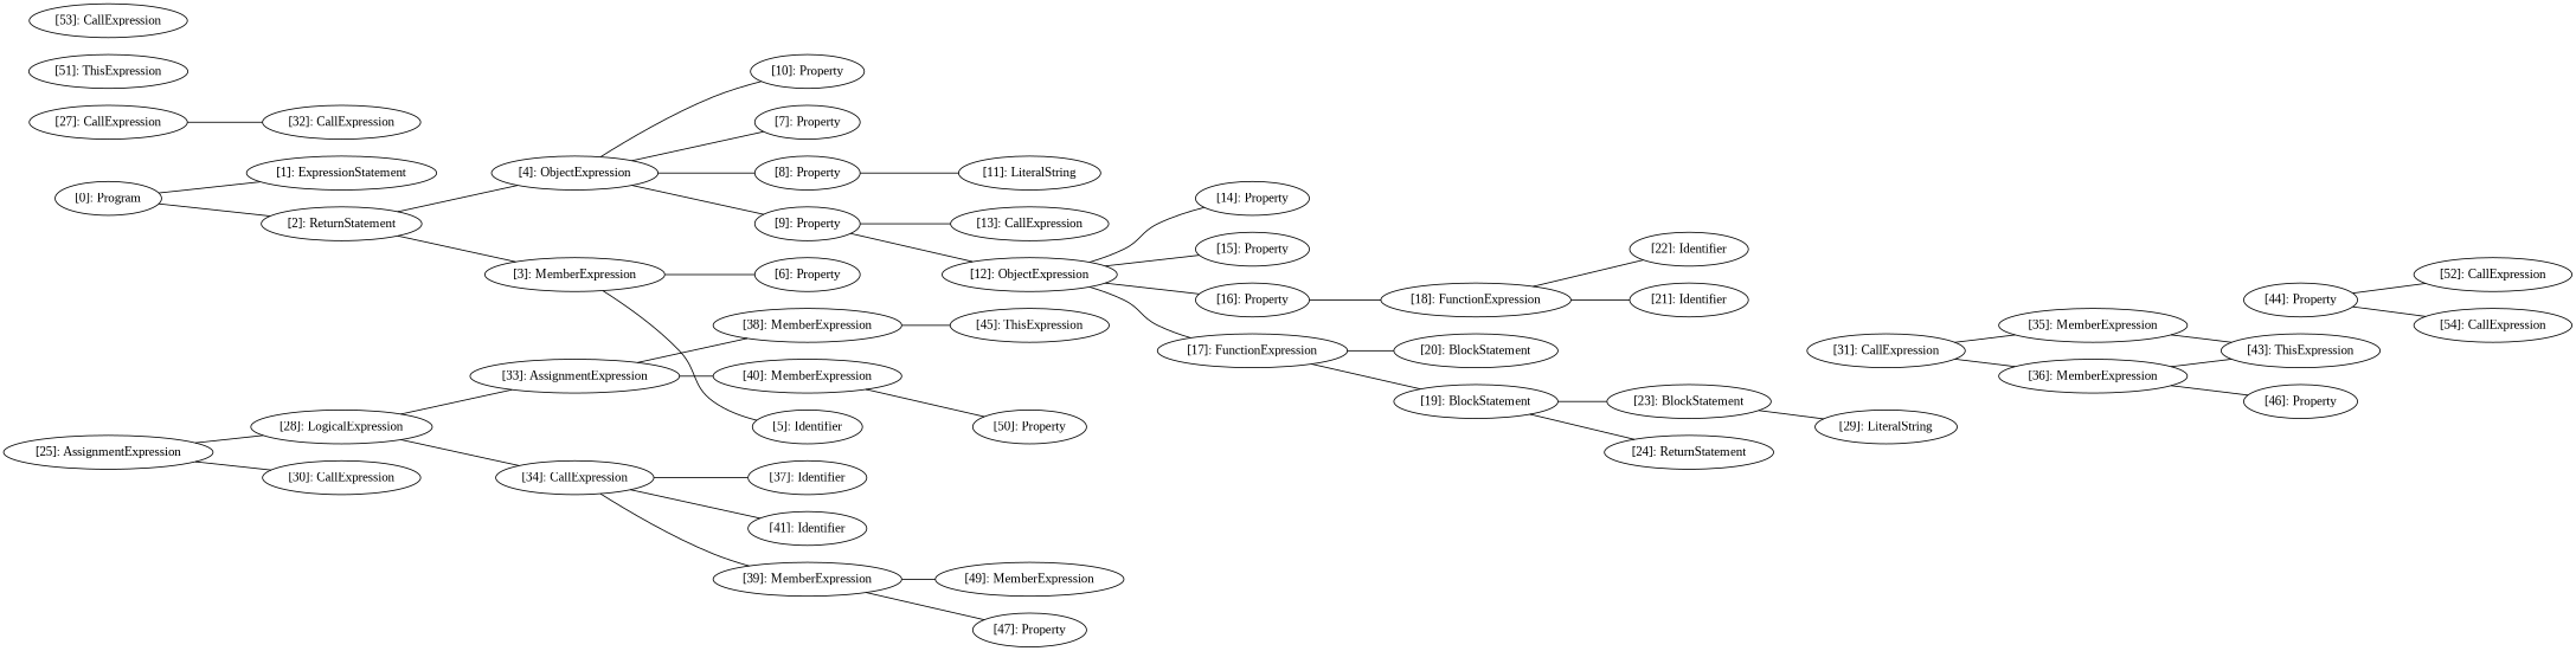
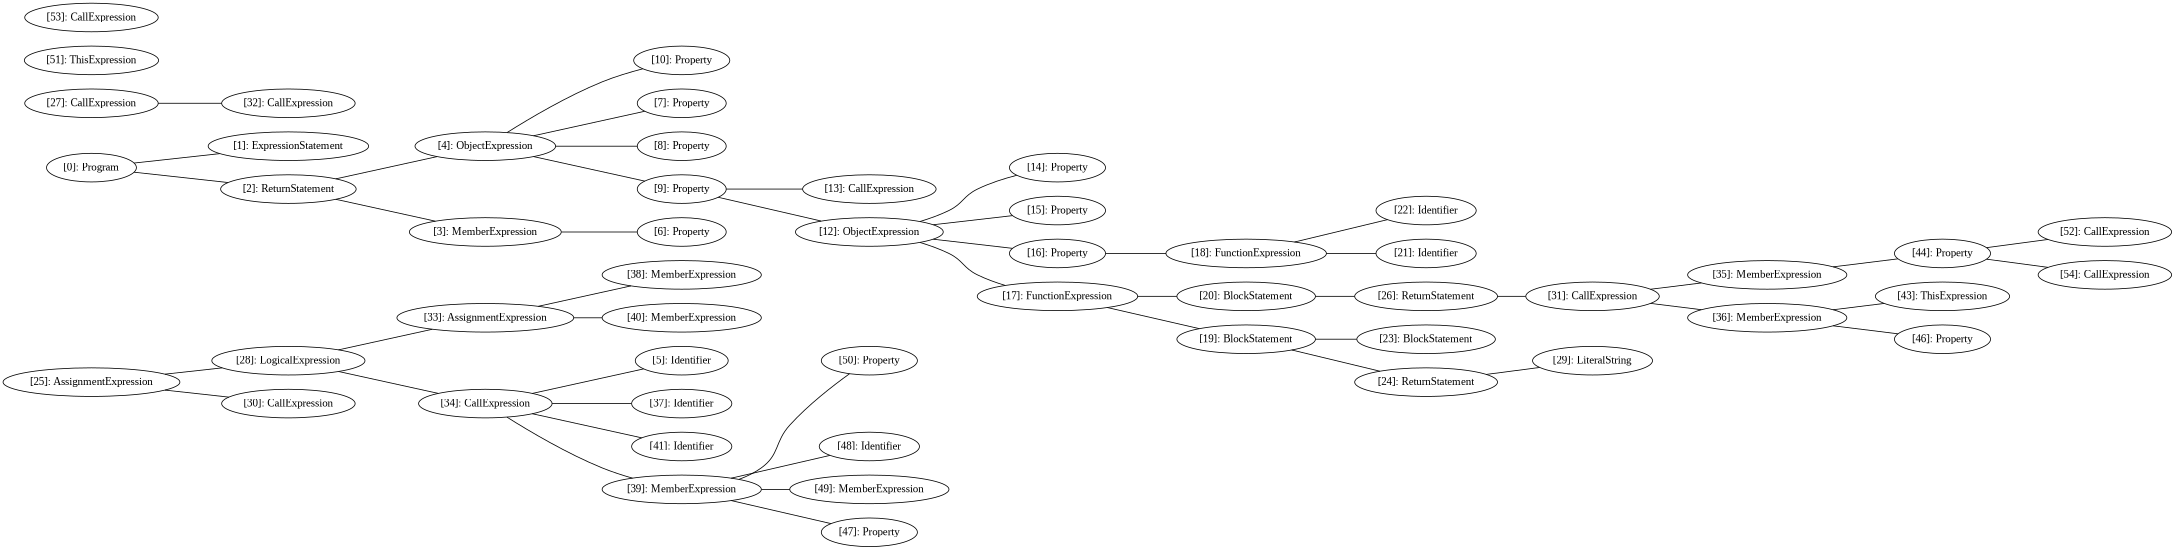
  graph {
    fontname="Liberation Serif"
    rankdir=LR
    node [fontname="Liberation Serif"]
    edge [fontname="Liberation Serif"]
    n1 [label="[0]: Program"]
    n2 [label="[1]: ExpressionStatement"]
    n3 [label="[2]: ReturnStatement"]
    n4 [label="[3]: MemberExpression"]
    n5 [label="[4]: ObjectExpression"]
    n6 [label="[5]: Identifier"]
    n7 [label="[6]: Property"]
    n8 [label="[7]: Property"]
    n9 [label="[8]: Property"]
    n10 [label="[9]: Property"]
    n11 [label="[10]: Property"]
-   n12 [label="[11]: LiteralString"]
    n13 [label="[12]: ObjectExpression"]
    n14 [label="[13]: CallExpression"]
    n15 [label="[14]: Property"]
    n16 [label="[15]: Property"]
    n17 [label="[16]: Property"]
    n18 [label="[17]: FunctionExpression"]
    n19 [label="[18]: FunctionExpression"]
    n20 [label="[19]: BlockStatement"]
    n21 [label="[20]: BlockStatement"]
    n22 [label="[21]: Identifier"]
    n23 [label="[22]: Identifier"]
    n24 [label="[23]: BlockStatement"]
    n25 [label="[24]: ReturnStatement"]
+   n26 [label="[26]: ReturnStatement"]
    n27 [label="[29]: LiteralString"]
    n28 [label="[31]: CallExpression"]
    n29 [label="[25]: AssignmentExpression"]
    n30 [label="[28]: LogicalExpression"]
    n31 [label="[30]: CallExpression"]
    n32 [label="[33]: AssignmentExpression"]
    n33 [label="[34]: CallExpression"]
    n34 [label="[35]: MemberExpression"]
    n35 [label="[36]: MemberExpression"]
    n36 [label="[27]: CallExpression"]
    n37 [label="[32]: CallExpression"]
    n38 [label="[38]: MemberExpression"]
    n39 [label="[40]: MemberExpression"]
    n40 [label="[37]: Identifier"]
    n41 [label="[39]: MemberExpression"]
    n42 [label="[41]: Identifier"]
    n43 [label="[44]: Property"]
    n44 [label="[43]: ThisExpression"]
    n45 [label="[46]: Property"]
-   n46 [label="[45]: ThisExpression"]
    n47 [label="[50]: Property"]
    n48 [label="[47]: Property"]
+   n49 [label="[48]: Identifier"]
    n50 [label="[49]: MemberExpression"]
    n51 [label="[52]: CallExpression"]
    n52 [label="[54]: CallExpression"]
    n53 [label="[51]: ThisExpression"]
    n54 [label="[53]: CallExpression"]
    n1 -- n2
    n1 -- n3
    n3 -- n4
    n3 -- n5
-   n4 -- n6
+   n33 -- n6
    n4 -- n7
    n5 -- n8
    n5 -- n9
    n5 -- n10
    n5 -- n11
-   n9 -- n12
    n10 -- n13
    n10 -- n14
    n13 -- n15
    n13 -- n16
    n13 -- n17
    n13 -- n18
    n17 -- n19
    n18 -- n20
    n18 -- n21
    n19 -- n22
    n19 -- n23
    n20 -- n24
    n20 -- n25
-   n24 -- n27
+   n21 -- n26
+   n25 -- n27
+   n26 -- n28
    n28 -- n34
    n28 -- n35
    n29 -- n30
    n29 -- n31
    n30 -- n32
    n30 -- n33
    n32 -- n38
    n32 -- n39
    n33 -- n40
    n33 -- n41
    n33 -- n42
-   n34 -- n44
+   n34 -- n43
    n35 -- n44
    n35 -- n45
    n36 -- n37
-   n38 -- n46
-   n39 -- n47
+   n41 -- n47
    n41 -- n48
+   n41 -- n49
    n41 -- n50
    n43 -- n51
    n43 -- n52
  }
